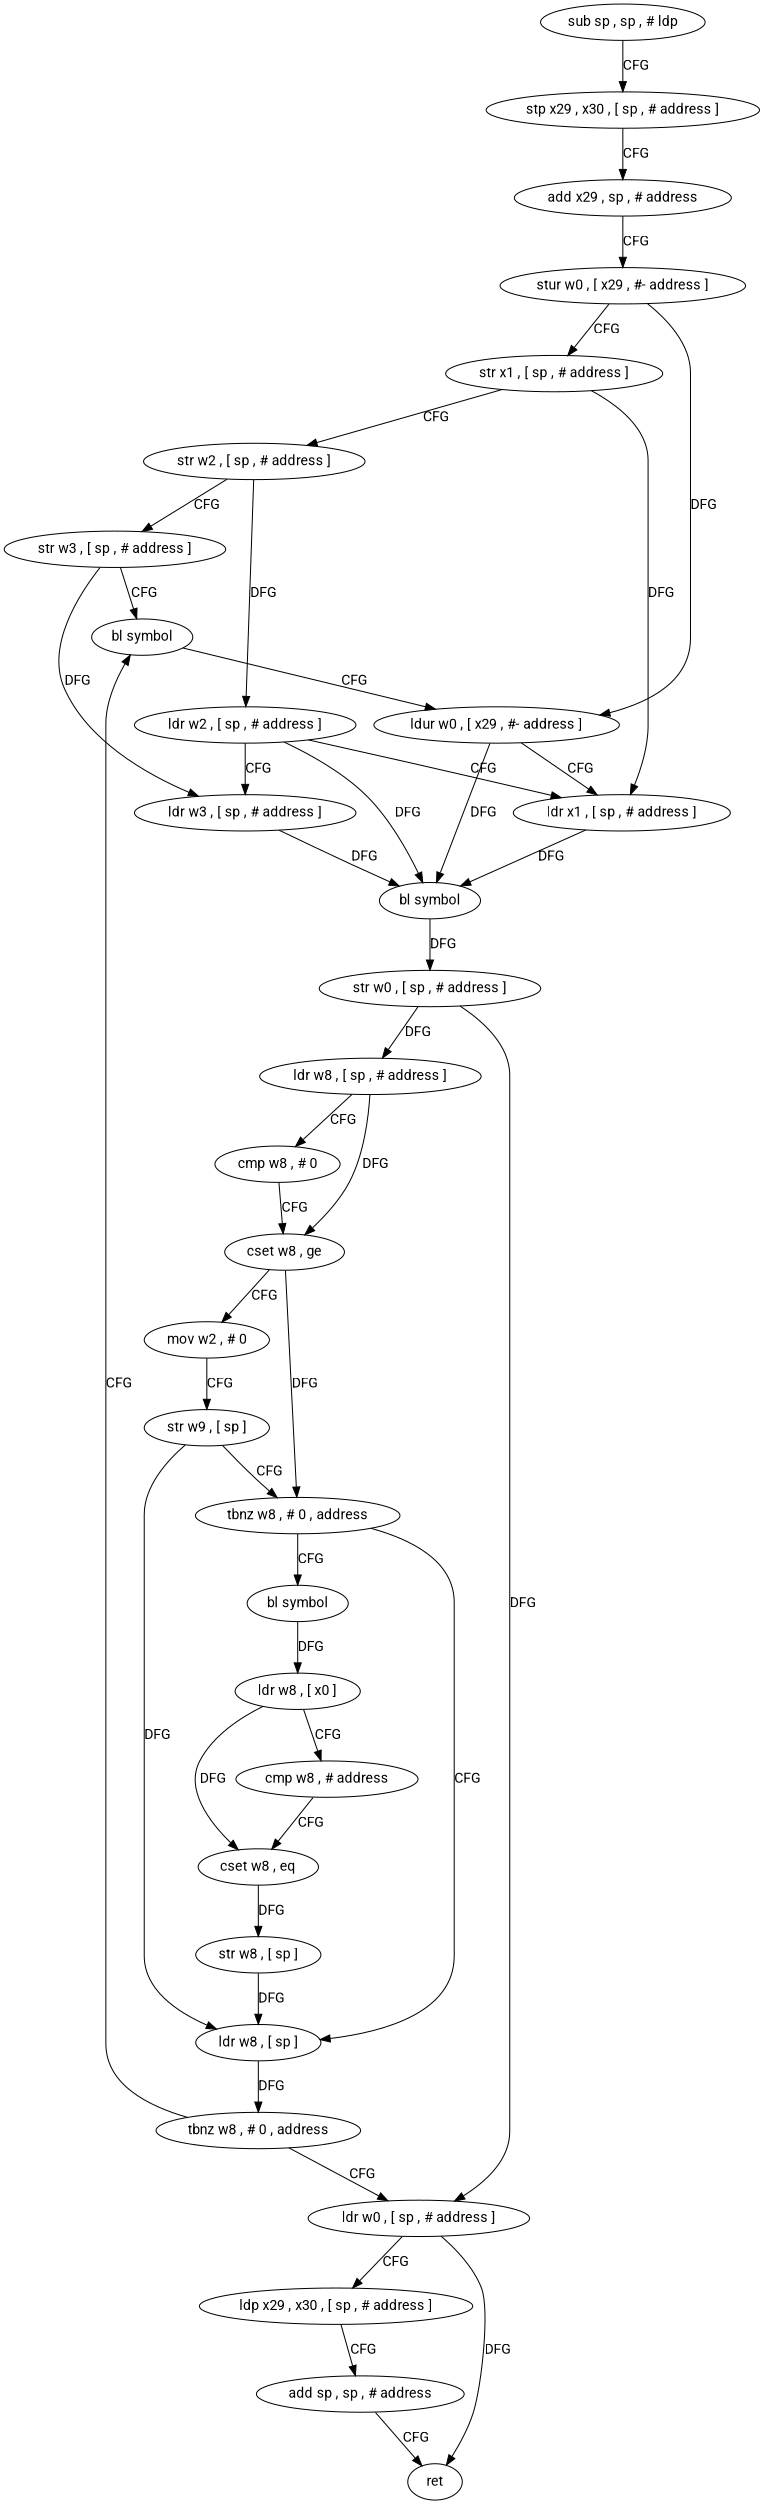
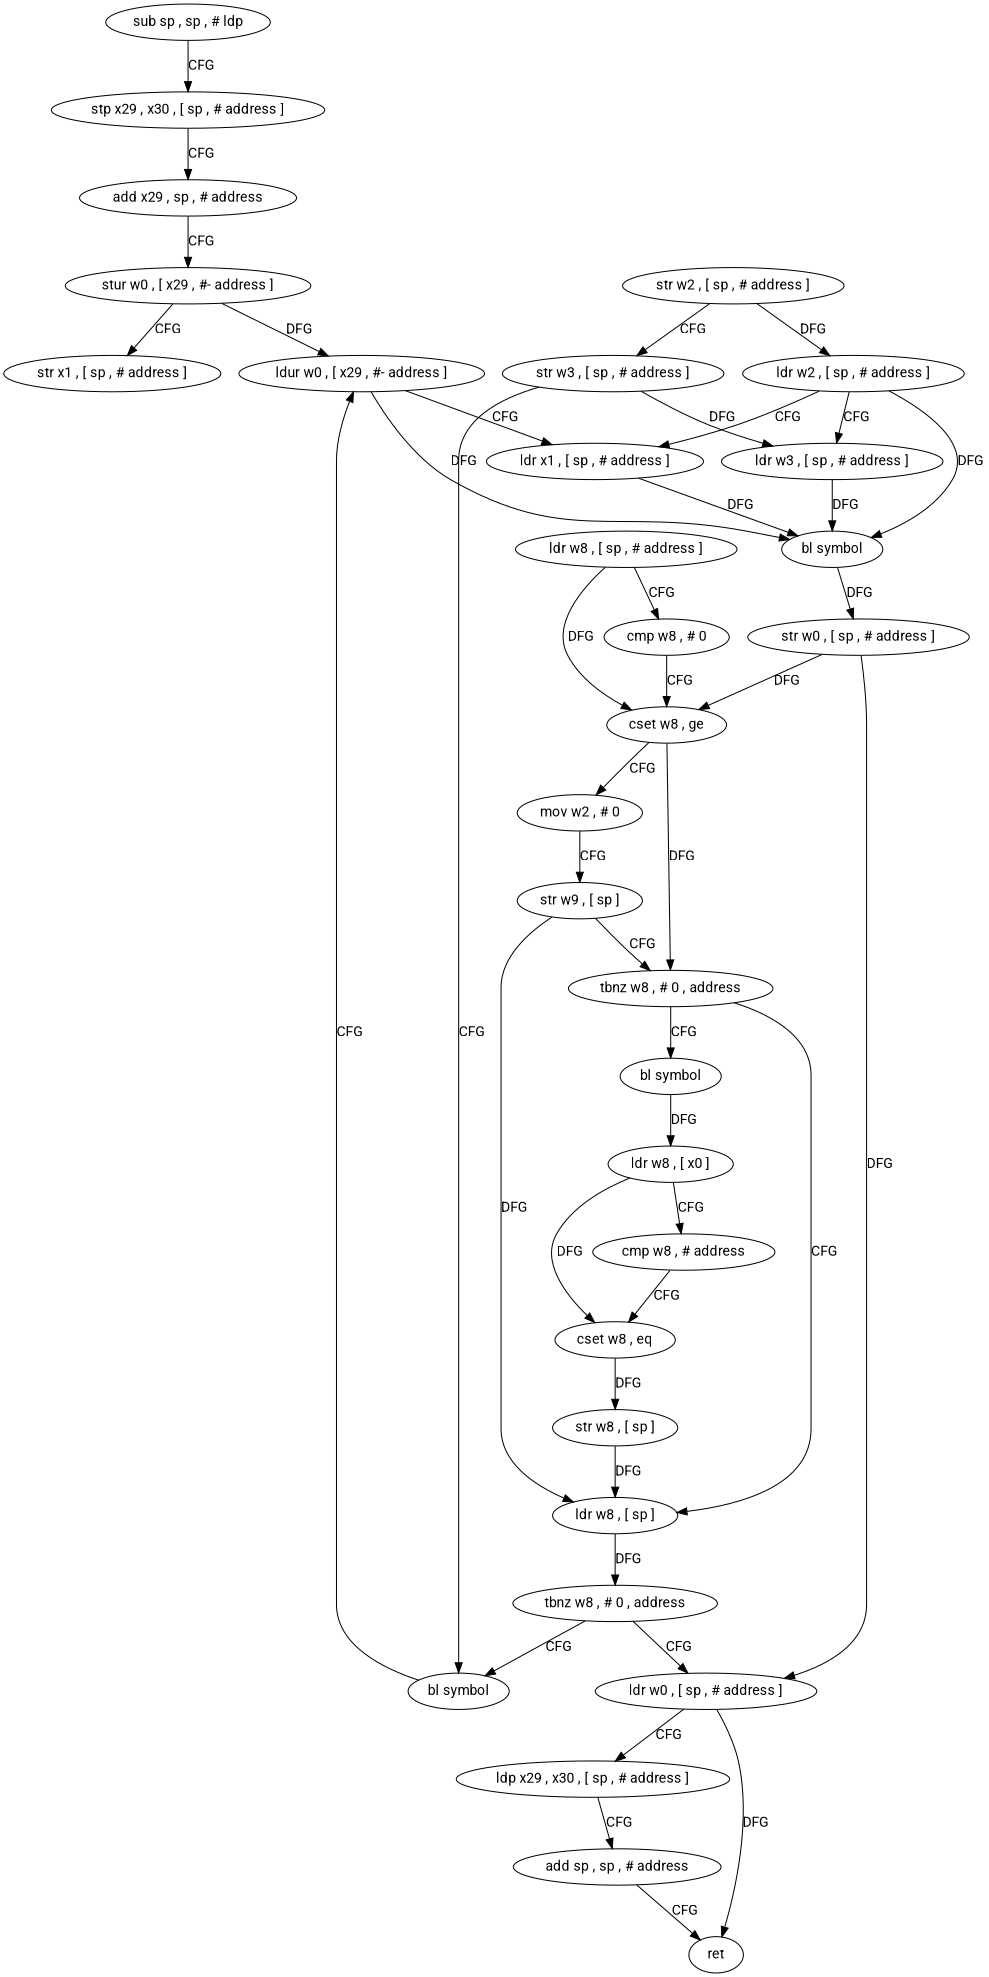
  digraph {
    fontname=Roboto
    node [fontname=Roboto]
    edge [fontname=Roboto]
    n1 [label="sub sp , sp , # ldp"]
    n2 [label="stp x29 , x30 , [ sp , # address ]"]
    n3 [label="add x29 , sp , # address"]
    n4 [label="stur w0 , [ x29 , #- address ]"]
    n5 [label="str x1 , [ sp , # address ]"]
    n6 [label="ldur w0 , [ x29 , #- address ]"]
    n7 [label="str w2 , [ sp , # address ]"]
    n8 [label="ldr x1 , [ sp , # address ]"]
    n9 [label="bl symbol"]
    n10 [label="str w3 , [ sp , # address ]"]
    n11 [label="ldr w2 , [ sp , # address ]"]
    n12 [label="bl symbol"]
    n13 [label="ldr w3 , [ sp , # address ]"]
    n14 [label="ldr w8 , [ sp ]"]
    n15 [label="tbnz w8 , # 0 , address"]
    n16 [label="ldr w0 , [ sp , # address ]"]
    n17 [label="ldp x29 , x30 , [ sp , # address ]"]
    n18 [label=ret]
    n19 [label="add sp , sp , # address"]
    n20 [label="bl symbol"]
    n21 [label="ldr w8 , [ x0 ]"]
    n22 [label="cmp w8 , # address"]
    n23 [label="cset w8 , eq"]
    n24 [label="str w8 , [ sp ]"]
    n25 [label="str w0 , [ sp , # address ]"]
    n26 [label="ldr w8 , [ sp , # address ]"]
    n27 [label="cmp w8 , # 0"]
    n28 [label="cset w8 , ge"]
    n29 [label="mov w2 , # 0"]
    n30 [label="tbnz w8 , # 0 , address"]
    n31 [label="str w9 , [ sp ]"]
    n1 -> n2 [label=CFG]
    n2 -> n3 [label=CFG]
    n3 -> n4 [label=CFG]
    n4 -> n5 [label=CFG]
    n4 -> n6 [label=DFG]
-   n5 -> n7 [label=CFG]
-   n5 -> n8 [label=DFG]
    n6 -> n8 [label=CFG]
    n6 -> n9 [label=DFG]
    n7 -> n10 [label=CFG]
    n7 -> n11 [label=DFG]
    n8 -> n9 [label=DFG]
    n9 -> n25 [label=DFG]
    n10 -> n12 [label=CFG]
    n10 -> n13 [label=DFG]
    n11 -> n8 [label=CFG]
    n11 -> n9 [label=DFG]
    n11 -> n13 [label=CFG]
    n12 -> n6 [label=CFG]
    n13 -> n9 [label=DFG]
    n14 -> n15 [label=DFG]
    n15 -> n12 [label=CFG]
    n15 -> n16 [label=CFG]
    n16 -> n17 [label=CFG]
    n16 -> n18 [label=DFG]
    n17 -> n19 [label=CFG]
    n19 -> n18 [label=CFG]
    n20 -> n21 [label=DFG]
    n21 -> n22 [label=CFG]
    n21 -> n23 [label=DFG]
    n22 -> n23 [label=CFG]
    n23 -> n24 [label=DFG]
    n24 -> n14 [label=DFG]
    n25 -> n16 [label=DFG]
-   n25 -> n26 [label=DFG]
+   n25 -> n28 [label=DFG]
    n26 -> n27 [label=CFG]
    n26 -> n28 [label=DFG]
    n27 -> n28 [label=CFG]
    n28 -> n29 [label=CFG]
    n28 -> n30 [label=DFG]
    n29 -> n31 [label=CFG]
    n30 -> n14 [label=CFG]
    n30 -> n20 [label=CFG]
    n31 -> n14 [label=DFG]
    n31 -> n30 [label=CFG]
  }
